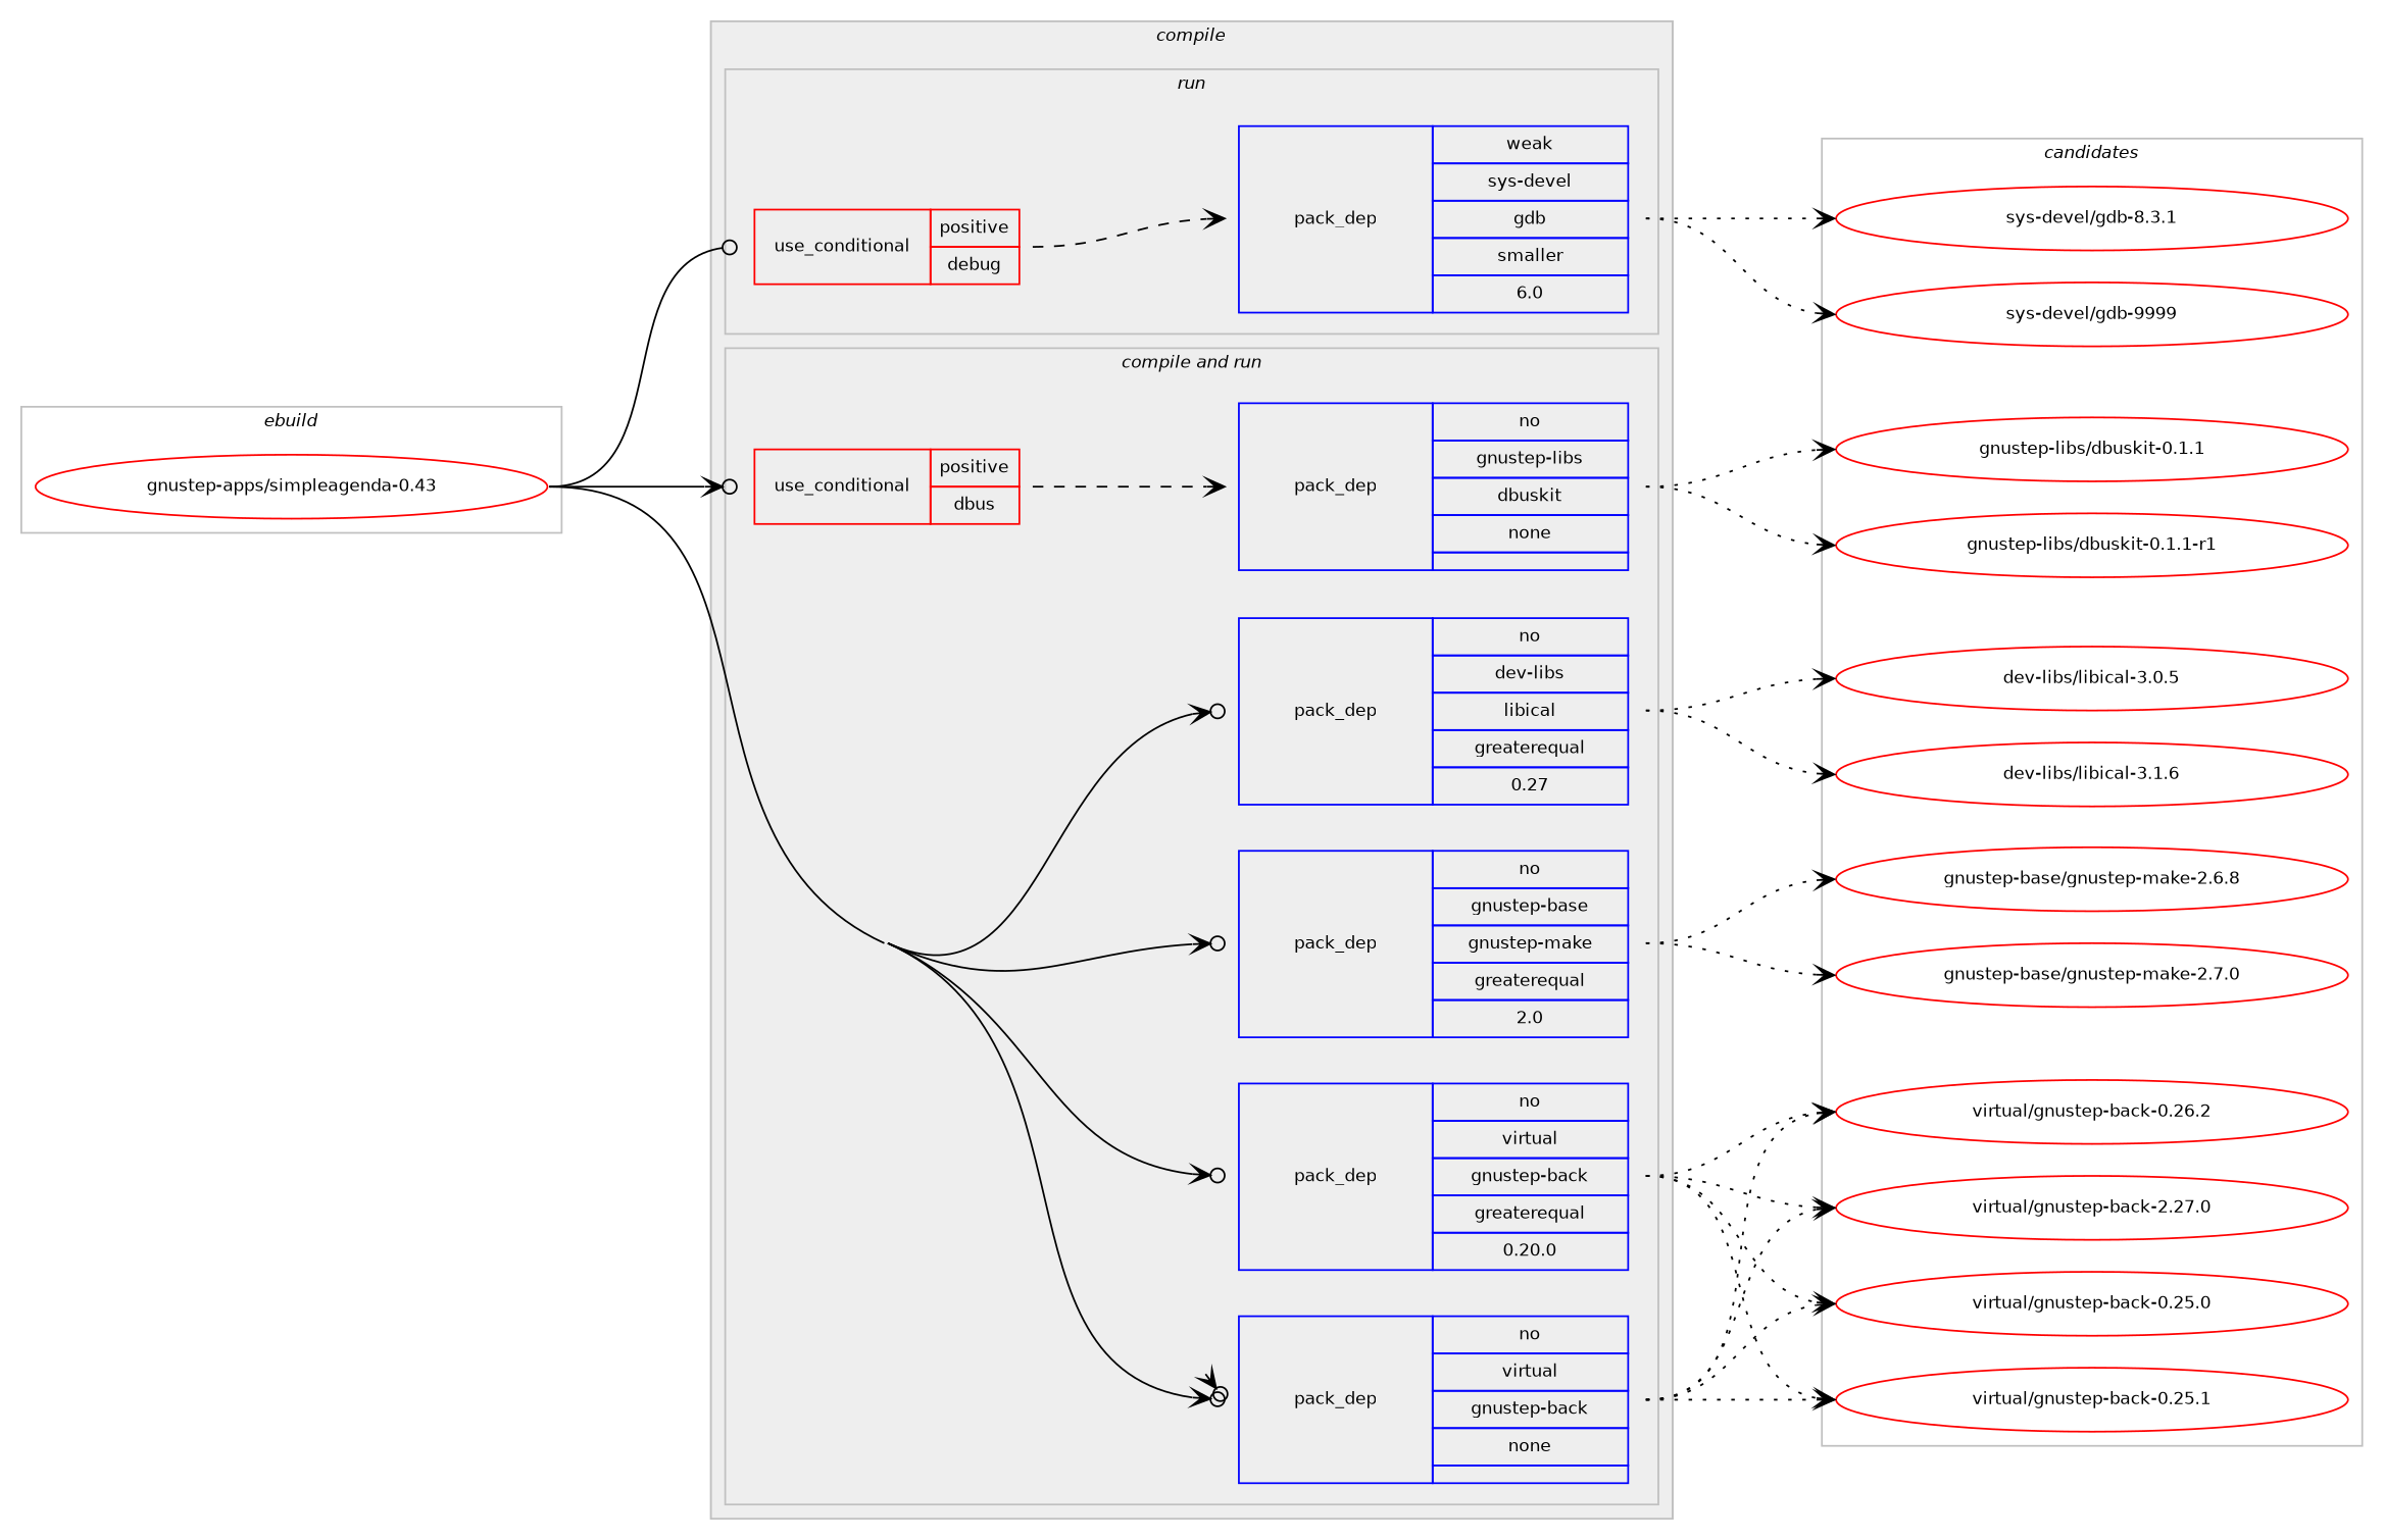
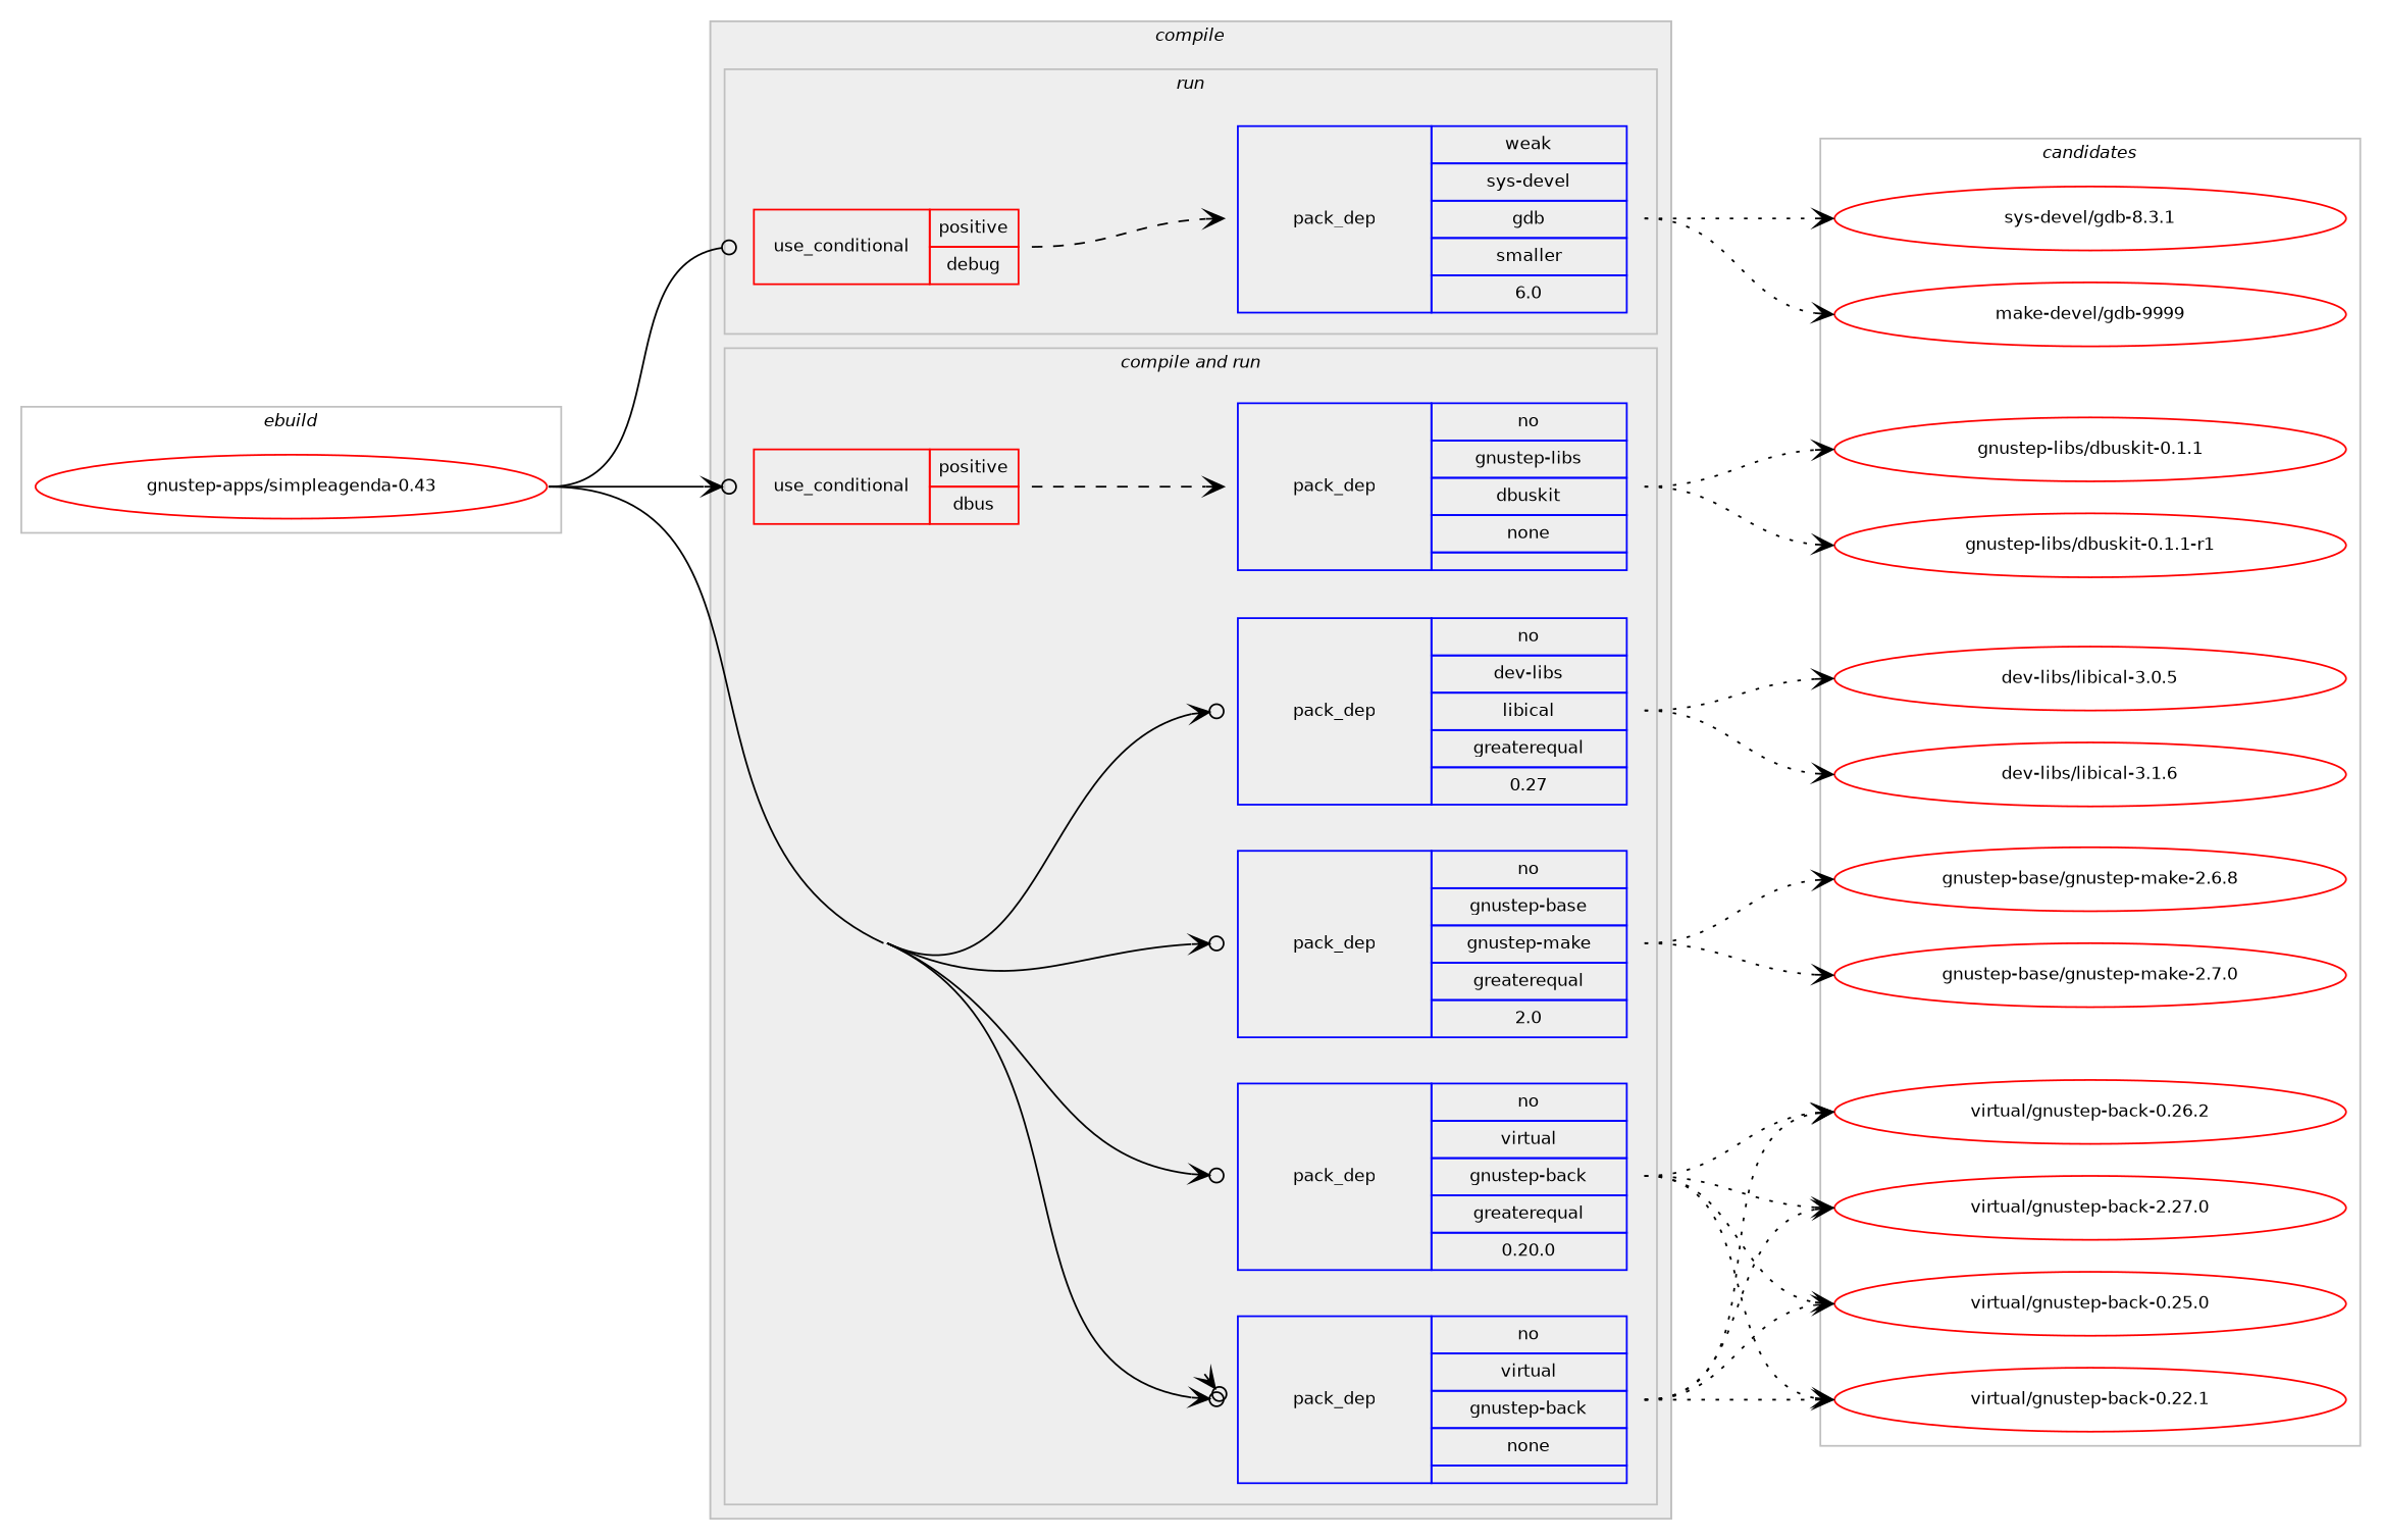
  digraph {
    compound=true
    concentrate=true
    fontname=Helvetica
    fontsize=10
    newrank=true
    rankdir=LR
    ranksep=1.5
    node [color=red fontname=Helvetica fontsize=10]
    edge [arrowhead=vee headport=w style=dotted tailport=e weight=100]
    n1 [label="gnustep-apps/simpleagenda-0.43" width=4]
    n2 [color=blue label=<<TABLE BORDER="0" CELLBORDER="1" CELLSPACING="0" CELLPADDING="4" WIDTH="220"><TR><TD ROWSPAN="6" CELLPADDING="30">pack_dep</TD></TR><TR><TD WIDTH="110">no</TD></TR><TR><TD>gnustep-libs</TD></TR><TR><TD>dbuskit</TD></TR><TR><TD>none</TD></TR><TR><TD></TD></TR></TABLE>> shape=none]
    n3 [label=<<TABLE BORDER="0" CELLBORDER="1" CELLSPACING="0" CELLPADDING="4"><TR><TD ROWSPAN="3" CELLPADDING="10">use_conditional</TD></TR><TR><TD>positive</TD></TR><TR><TD>dbus</TD></TR></TABLE>> shape=none]
    n4 [color=blue label=<<TABLE BORDER="0" CELLBORDER="1" CELLSPACING="0" CELLPADDING="4" WIDTH="220"><TR><TD ROWSPAN="6" CELLPADDING="30">pack_dep</TD></TR><TR><TD WIDTH="110">no</TD></TR><TR><TD>dev-libs</TD></TR><TR><TD>libical</TD></TR><TR><TD>greaterequal</TD></TR><TR><TD>0.27</TD></TR></TABLE>> shape=none]
    n5 [color=blue label=<<TABLE BORDER="0" CELLBORDER="1" CELLSPACING="0" CELLPADDING="4" WIDTH="220"><TR><TD ROWSPAN="6" CELLPADDING="30">pack_dep</TD></TR><TR><TD WIDTH="110">no</TD></TR><TR><TD>gnustep-base</TD></TR><TR><TD>gnustep-make</TD></TR><TR><TD>greaterequal</TD></TR><TR><TD>2.0</TD></TR></TABLE>> shape=none]
    n6 [color=blue label=<<TABLE BORDER="0" CELLBORDER="1" CELLSPACING="0" CELLPADDING="4" WIDTH="220"><TR><TD ROWSPAN="6" CELLPADDING="30">pack_dep</TD></TR><TR><TD WIDTH="110">no</TD></TR><TR><TD>virtual</TD></TR><TR><TD>gnustep-back</TD></TR><TR><TD>greaterequal</TD></TR><TR><TD>0.20.0</TD></TR></TABLE>> shape=none]
    n7 [color=blue label=<<TABLE BORDER="0" CELLBORDER="1" CELLSPACING="0" CELLPADDING="4" WIDTH="220"><TR><TD ROWSPAN="6" CELLPADDING="30">pack_dep</TD></TR><TR><TD WIDTH="110">no</TD></TR><TR><TD>virtual</TD></TR><TR><TD>gnustep-back</TD></TR><TR><TD>none</TD></TR><TR><TD></TD></TR></TABLE>> shape=none]
    n8 [color=blue label=<<TABLE BORDER="0" CELLBORDER="1" CELLSPACING="0" CELLPADDING="4" WIDTH="220"><TR><TD ROWSPAN="6" CELLPADDING="30">pack_dep</TD></TR><TR><TD WIDTH="110">weak</TD></TR><TR><TD>sys-devel</TD></TR><TR><TD>gdb</TD></TR><TR><TD>smaller</TD></TR><TR><TD>6.0</TD></TR></TABLE>> shape=none]
    n9 [label=<<TABLE BORDER="0" CELLBORDER="1" CELLSPACING="0" CELLPADDING="4"><TR><TD ROWSPAN="3" CELLPADDING="10">use_conditional</TD></TR><TR><TD>positive</TD></TR><TR><TD>debug</TD></TR></TABLE>> shape=none]
    n10 [label="gnustep-libs/dbuskit-0.1.1" width=4]
    n11 [label="gnustep-libs/dbuskit-0.1.1-r1" width=4]
    n12 [label="dev-libs/libical-3.0.5" width=4]
    n13 [label="dev-libs/libical-3.1.6" width=4]
    n14 [label="gnustep-base/gnustep-make-2.6.8" width=4]
    n15 [label="gnustep-base/gnustep-make-2.7.0" width=4]
    n16 [label="virtual/gnustep-back-0.25.0" width=4]
-   n17 [label="virtual/gnustep-back-0.25.1" width=4]
+   n17 [label="virtual/gnustep-back-0.22.1" width=4]
    n18 [label="virtual/gnustep-back-0.26.2" width=4]
    n19 [label="virtual/gnustep-back-2.27.0" width=4]
    n20 [label="sys-devel/gdb-8.3.1" width=4]
-   n21 [label="sys-devel/gdb-9999" width=4]
+   n21 [label="make-devel/gdb-9999" width=4]
    subgraph cluster_1 {
      color=gray
      label=<<i>ebuild</i>>
      rank=same
      n1
    }
    subgraph cluster_2 {
      color=gray
      label=<<i>dependencies</i>>
      subgraph cluster_3 {
        color=gray
        fillcolor="#eeeeee"
        label=<<i>compile</i>>
        style=filled
      }
      subgraph cluster_4 {
        color=gray
        fillcolor="#eeeeee"
        label=<<i>compile and run</i>>
        style=filled
        subgraph sub_5 {
          color=gray
          fillcolor="#eeeeee"
          label=<<i>compile and run</i>>
          style=filled
          n3
          subgraph sub_6 {
            color=gray
            fillcolor="#eeeeee"
            label=<<i>compile and run</i>>
            style=filled
            n2
          }
        }
        subgraph sub_7 {
          color=gray
          fillcolor="#eeeeee"
          label=<<i>compile and run</i>>
          style=filled
          n4
        }
        subgraph sub_8 {
          color=gray
          fillcolor="#eeeeee"
          label=<<i>compile and run</i>>
          style=filled
          n5
        }
        subgraph sub_9 {
          color=gray
          fillcolor="#eeeeee"
          label=<<i>compile and run</i>>
          style=filled
          n6
        }
        subgraph sub_10 {
          color=gray
          fillcolor="#eeeeee"
          label=<<i>compile and run</i>>
          style=filled
          n7
        }
      }
      subgraph cluster_11 {
        color=gray
        fillcolor="#eeeeee"
        label=<<i>run</i>>
        style=filled
        subgraph sub_12 {
          color=gray
          fillcolor="#eeeeee"
          label=<<i>run</i>>
          style=filled
          n9
          subgraph sub_13 {
            color=gray
            fillcolor="#eeeeee"
            label=<<i>run</i>>
            style=filled
            n8
          }
        }
      }
    }
    subgraph cluster_14 {
      color=gray
      label=<<i>candidates</i>>
      rank=same
      subgraph sub_15 {
        color=black
        label=<<i>candidates</i>>
        nodesep=1
        rank=same
        n10
        n11
      }
      subgraph sub_16 {
        color=black
        label=<<i>candidates</i>>
        nodesep=1
        rank=same
        n12
        n13
      }
      subgraph sub_17 {
        color=black
        label=<<i>candidates</i>>
        nodesep=1
        rank=same
        n14
        n15
      }
      subgraph sub_18 {
        color=black
        label=<<i>candidates</i>>
        nodesep=1
        rank=same
        n16
        n17
        n18
        n19
      }
      subgraph sub_19 {
        color=black
        label=<<i>candidates</i>>
        nodesep=1
        rank=same
        n16
        n17
        n18
        n19
      }
      subgraph sub_20 {
        color=black
        label=<<i>candidates</i>>
        nodesep=1
        rank=same
        n20
        n21
      }
    }
    n1 -> n3 [arrowhead=odotvee style=solid weight=20]
    n1 -> n4 [arrowhead=odotvee style=solid weight=20]
    n1 -> n5 [arrowhead=odotvee style=solid weight=20]
    n1 -> n6 [arrowhead=odotvee style=solid weight=20]
    n1 -> n7 [arrowhead=odotvee style=solid weight=20]
    n1 -> n9 [arrowhead=odot style=solid weight=20]
    n2 -> n10
    n2 -> n11
    n3 -> n2 [style=dashed weight=20]
    n4 -> n12
    n4 -> n13
    n5 -> n14
    n5 -> n15
    n6 -> n16
    n6 -> n17
    n6 -> n18
    n6 -> n19
    n7 -> n16
    n7 -> n17
    n7 -> n18
    n7 -> n19
    n8 -> n20
    n8 -> n21
    n9 -> n8 [style=dashed weight=20]
  }
